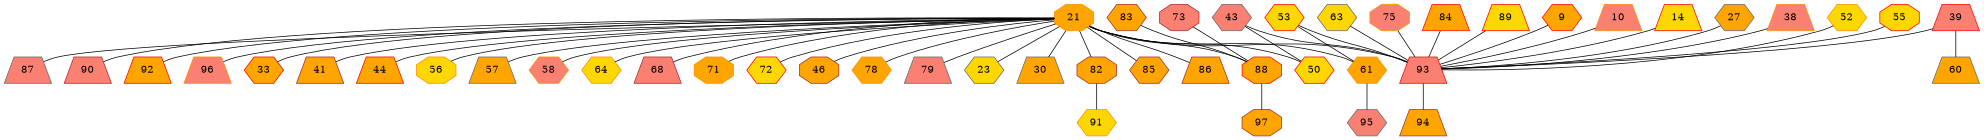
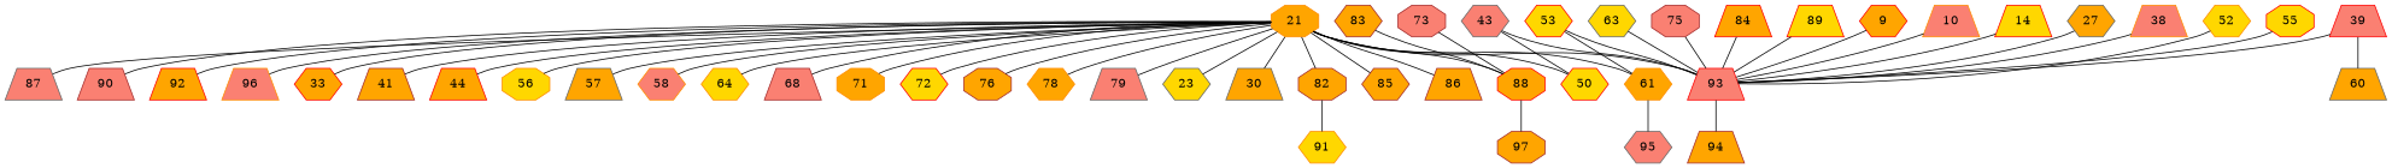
  graph {
    fontname="DejaVu Serif"
    node [color=red fillcolor=orange fontname="DejaVu Serif" shape=trapezium style=filled]
    edge [fontname="DejaVu Serif"]
    93 [fillcolor=salmon super="+24+77+8+16+70"]
    94 [color=brown]
    9 [shape=hexagon]
    10 [color=darkorange fillcolor=salmon]
    14 [fillcolor=gold]
    21 [color=darkorange shape=octagon super="+4+3+12+18+20"]
    23 [color=gray40 fillcolor=gold shape=hexagon]
    30 [color=gray40]
    33 [shape=hexagon]
    41 [color=brown]
    44 [super="+42"]
    50 [fillcolor=gold shape=hexagon super="+37"]
    56 [color=darkorange fillcolor=gold shape=octagon]
    57 [color=gray40]
    58 [color=darkorange fillcolor=salmon shape=hexagon]
    61 [color=darkorange shape=hexagon]
    64 [color=darkorange fillcolor=gold shape=hexagon super="+26"]
    68 [color=brown fillcolor=salmon]
    71 [color=darkorange shape=octagon]
    72 [fillcolor=gold shape=hexagon super="+5"]
-   76 [color=brown shape=octagon label=46]
+   76 [color=brown shape=octagon]
    78 [color=darkorange shape=hexagon]
    79 [color=gray40 fillcolor=salmon]
    82 [color=brown shape=octagon]
    85 [color=brown shape=hexagon]
    86 [color=brown]
    87 [color=gray40 fillcolor=salmon super="+66"]
    88 [shape=octagon super="+6+59+69"]
    90 [color=brown fillcolor=salmon super="+81"]
    92
    96 [color=darkorange fillcolor=salmon]
    95 [color=gray40 fillcolor=salmon shape=hexagon super="+80"]
    91 [color=darkorange fillcolor=gold shape=hexagon super="+74"]
    97 [color=brown shape=octagon super="+46"]
    27 [color=gray40 shape=hexagon]
    38 [color=darkorange fillcolor=salmon]
    39 [fillcolor=salmon super="+28"]
    60 [color=gray40]
    43 [color=gray40 fillcolor=salmon shape=hexagon super="+31"]
    52 [color=darkorange fillcolor=gold shape=hexagon]
    53 [fillcolor=gold shape=hexagon]
    55 [fillcolor=gold shape=octagon]
    63 [color=gray40 fillcolor=gold shape=hexagon]
    73 [color=brown fillcolor=salmon shape=octagon]
-   75 [color=darkorange fillcolor=salmon shape=octagon super="+49"]
+   75 [color=brown fillcolor=salmon shape=octagon super="+49"]
    83 [color=brown shape=hexagon]
    84
    89 [fillcolor=gold]
    93 -- 94
    9 -- 93
    10 -- 93
    14 -- 93
    21 -- 93 [weight=9]
    21 -- 23
    21 -- 30
    21 -- 33
    21 -- 41
    21 -- 44
    21 -- 50 [weight=3]
    21 -- 56
    21 -- 57
    21 -- 58
    21 -- 61 [weight=3]
    21 -- 64 [weight=2]
    21 -- 68
    21 -- 71
    21 -- 72
    21 -- 76
    21 -- 78
    21 -- 79
    21 -- 82
    21 -- 85
    21 -- 86
    21 -- 87
    21 -- 88 [weight=5]
    21 -- 90
    21 -- 92
    21 -- 96
    61 -- 95
    82 -- 91
    88 -- 97
    27 -- 93
    38 -- 93
    39 -- 93 [weight=3]
    39 -- 60
    43 -- 93
    43 -- 50
    52 -- 93
    53 -- 93
    53 -- 61
    55 -- 93
    63 -- 93
    73 -- 88
    75 -- 93 [weight=2]
    83 -- 88
    84 -- 93
    89 -- 93
  }
